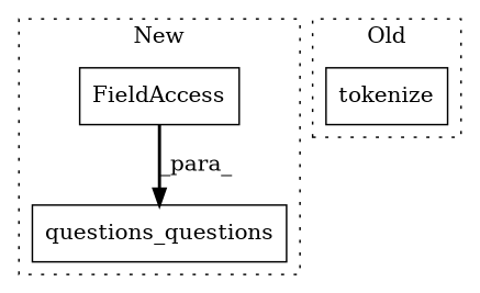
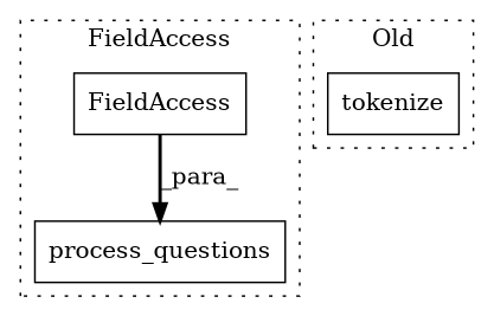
  digraph {
    node [a=32 shape=box]
-   n1 [l="18,1" label=questions_questions s="5979,6026"]
+   n1 [l="18,1" label=process_questions s="5979,6026"]
    n2 [a=22 l=9 label=FieldAccess s=5997]
    n3 [l="9,1" label=tokenize s="6147,6164"]
    subgraph cluster_1 {
-     label=New
+     label=FieldAccess
      style=dotted
      n1
      n2
    }
    subgraph cluster_2 {
      label=Old
      style=dotted
      n3
    }
    n2 -> n1 [label=_para_ style=bold]
  }
